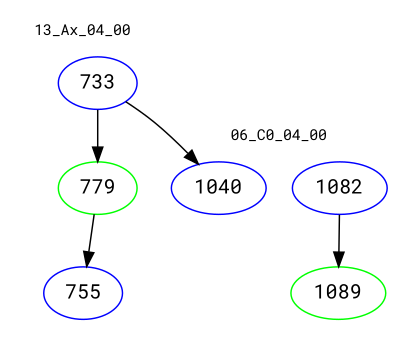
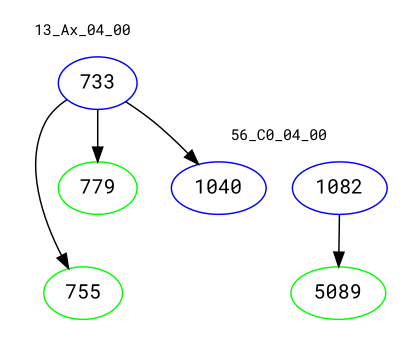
  digraph {
    fontname="Roboto Mono"
    node [color=blue fontname="Roboto Mono"]
    edge [color=black fontname="Roboto Mono"]
    n1 [label=733]
-   n2 [label=755]
+   n2 [color=green label=755]
    n3 [color=green label=779]
    n4 [label=1082]
    n5 [label=1040]
-   n6 [color=green label=1089]
+   n6 [color=green label=5089]
    subgraph cluster_1 {
      color=white
      fontsize=10
      label="13_Ax_04_00"
      n1
      n2
      n3
    }
    subgraph cluster_2 {
      color=white
      fontsize=10
-     label="06_C0_04_00"
+     label="56_C0_04_00"
      n4
      n5
      n6
    }
-   n3 -> n2
+   n1 -> n2
    n1 -> n3
    n1 -> n5
    n4 -> n6
  }
